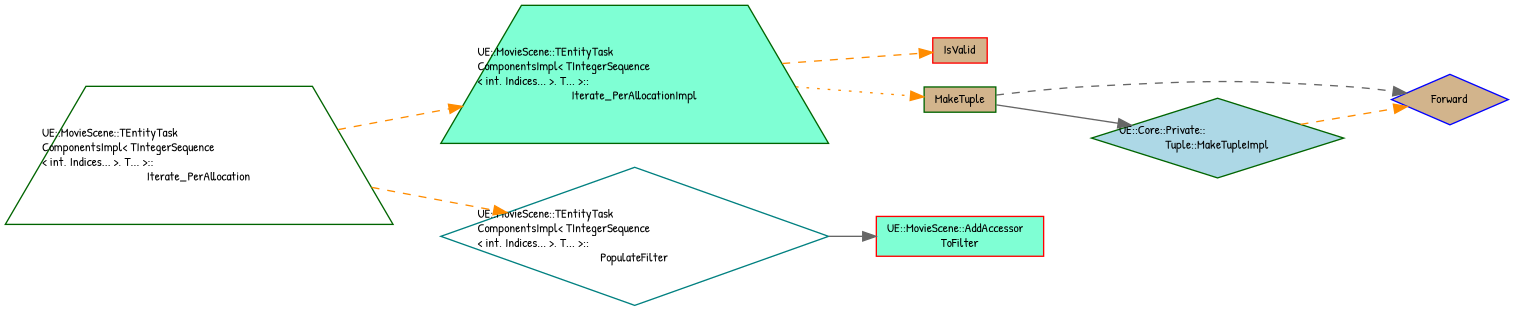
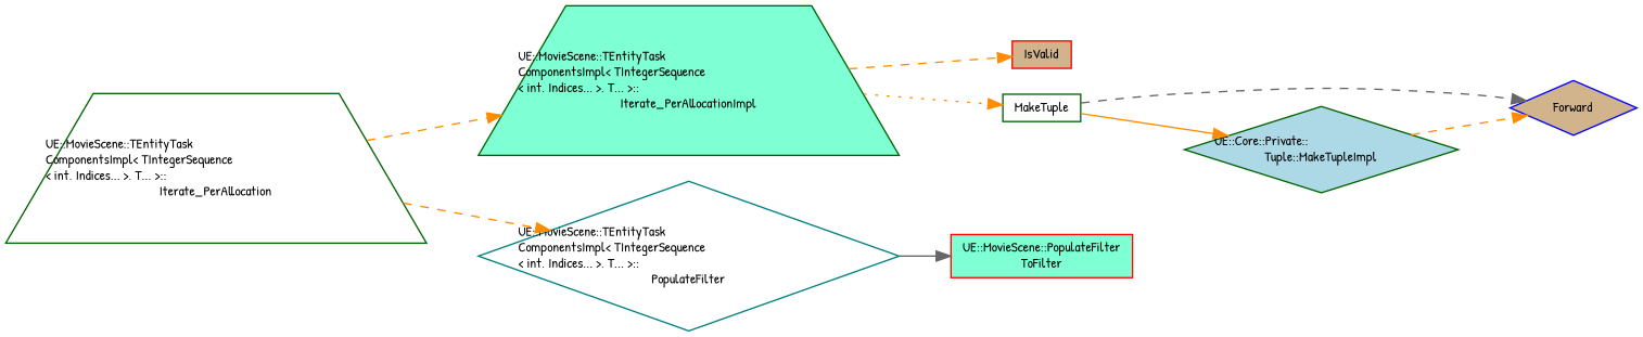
  digraph {
    fontname="Patrick Hand"
    rankdir=LR
    node [color=darkgreen fillcolor=white fontname="Patrick Hand" fontsize=10 shape=diamond style=filled]
    edge [color=darkorange fontname="Patrick Hand" fontsize=10 labelfontname=Helvetica labelfontsize=10 style=dashed]
    n1 [fontcolor=black height=0.2 label="UE::MovieScene::TEntityTask\lComponentsImpl\< TIntegerSequence\l\< int, Indices... \>, T... \>::\lIterate_PerAllocation" shape=trapezium width=0.4]
    n2 [fillcolor=aquamarine height=0.2 label="UE::MovieScene::TEntityTask\lComponentsImpl\< TIntegerSequence\l\< int, Indices... \>, T... \>::\lIterate_PerAllocationImpl" shape=trapezium width=0.4]
    n3 [color=teal height=0.2 label="UE::MovieScene::TEntityTask\lComponentsImpl\< TIntegerSequence\l\< int, Indices... \>, T... \>::\lPopulateFilter" width=0.4]
    n4 [color=red fillcolor=tan height=0.2 label=IsValid shape=box width=0.4]
-   n5 [fillcolor=tan height=0.2 label=MakeTuple shape=box width=0.4]
-   n6 [color=red fillcolor=aquamarine height=0.2 label="UE::MovieScene::AddAccessor\lToFilter" shape=box width=0.4]
+   n5 [height=0.2 label=MakeTuple shape=box width=0.4]
+   n6 [color=red fillcolor=aquamarine height=0.2 label="UE::MovieScene::PopulateFilter\lToFilter" shape=box width=0.4]
    n7 [color=blue fillcolor=tan height=0.2 label=Forward width=0.4]
    n8 [fillcolor=lightblue height=0.2 label="UE::Core::Private::\lTuple::MakeTupleImpl" width=0.4]
    n1 -> n2
    n1 -> n3
    n2 -> n4
    n2 -> n5 [style=dotted]
    n3 -> n6 [color=gray40 style=solid]
    n5 -> n7 [color=gray40]
-   n5 -> n8 [color=gray40 style=solid]
+   n5 -> n8 [style=solid]
    n8 -> n7
  }
